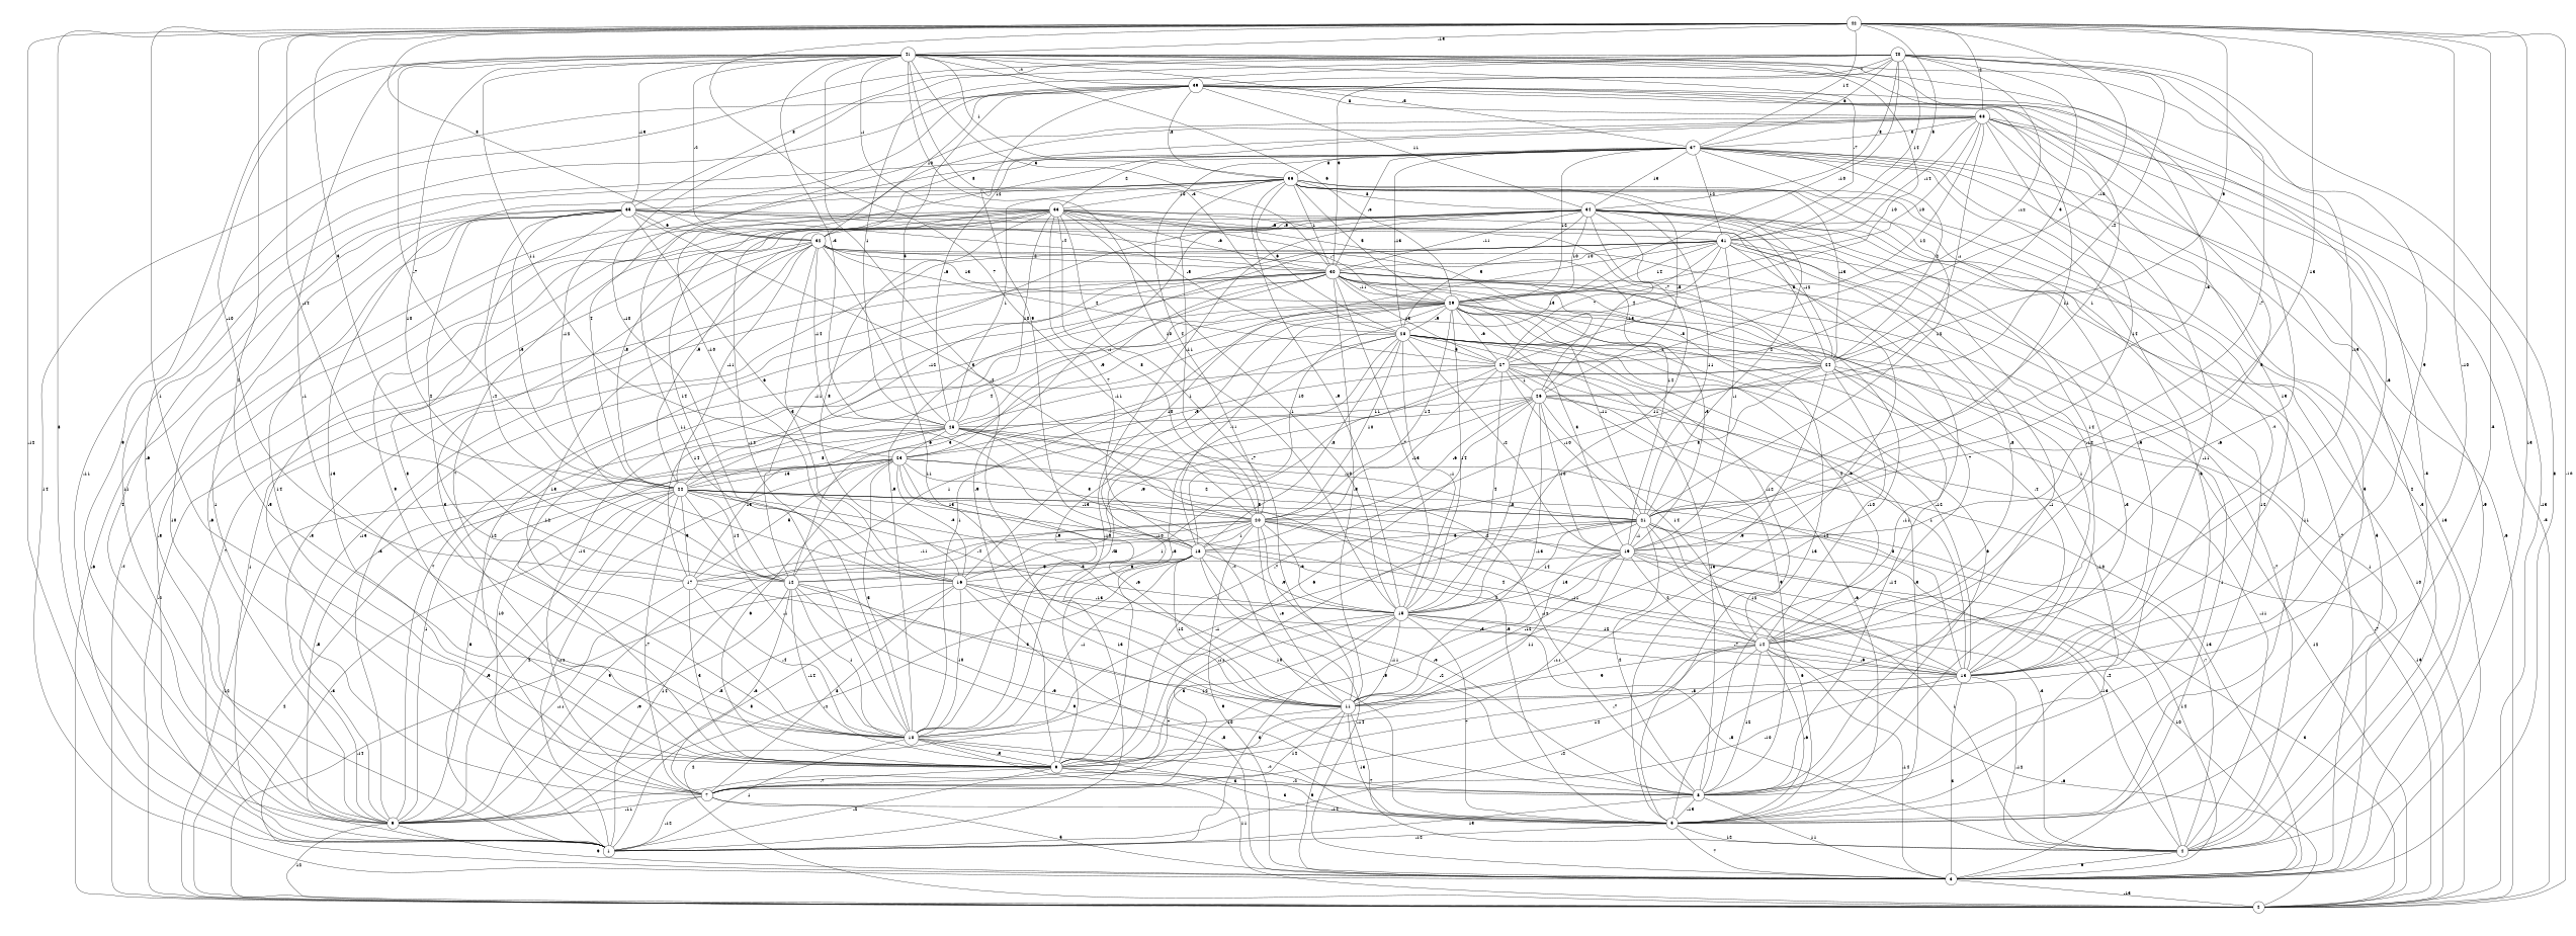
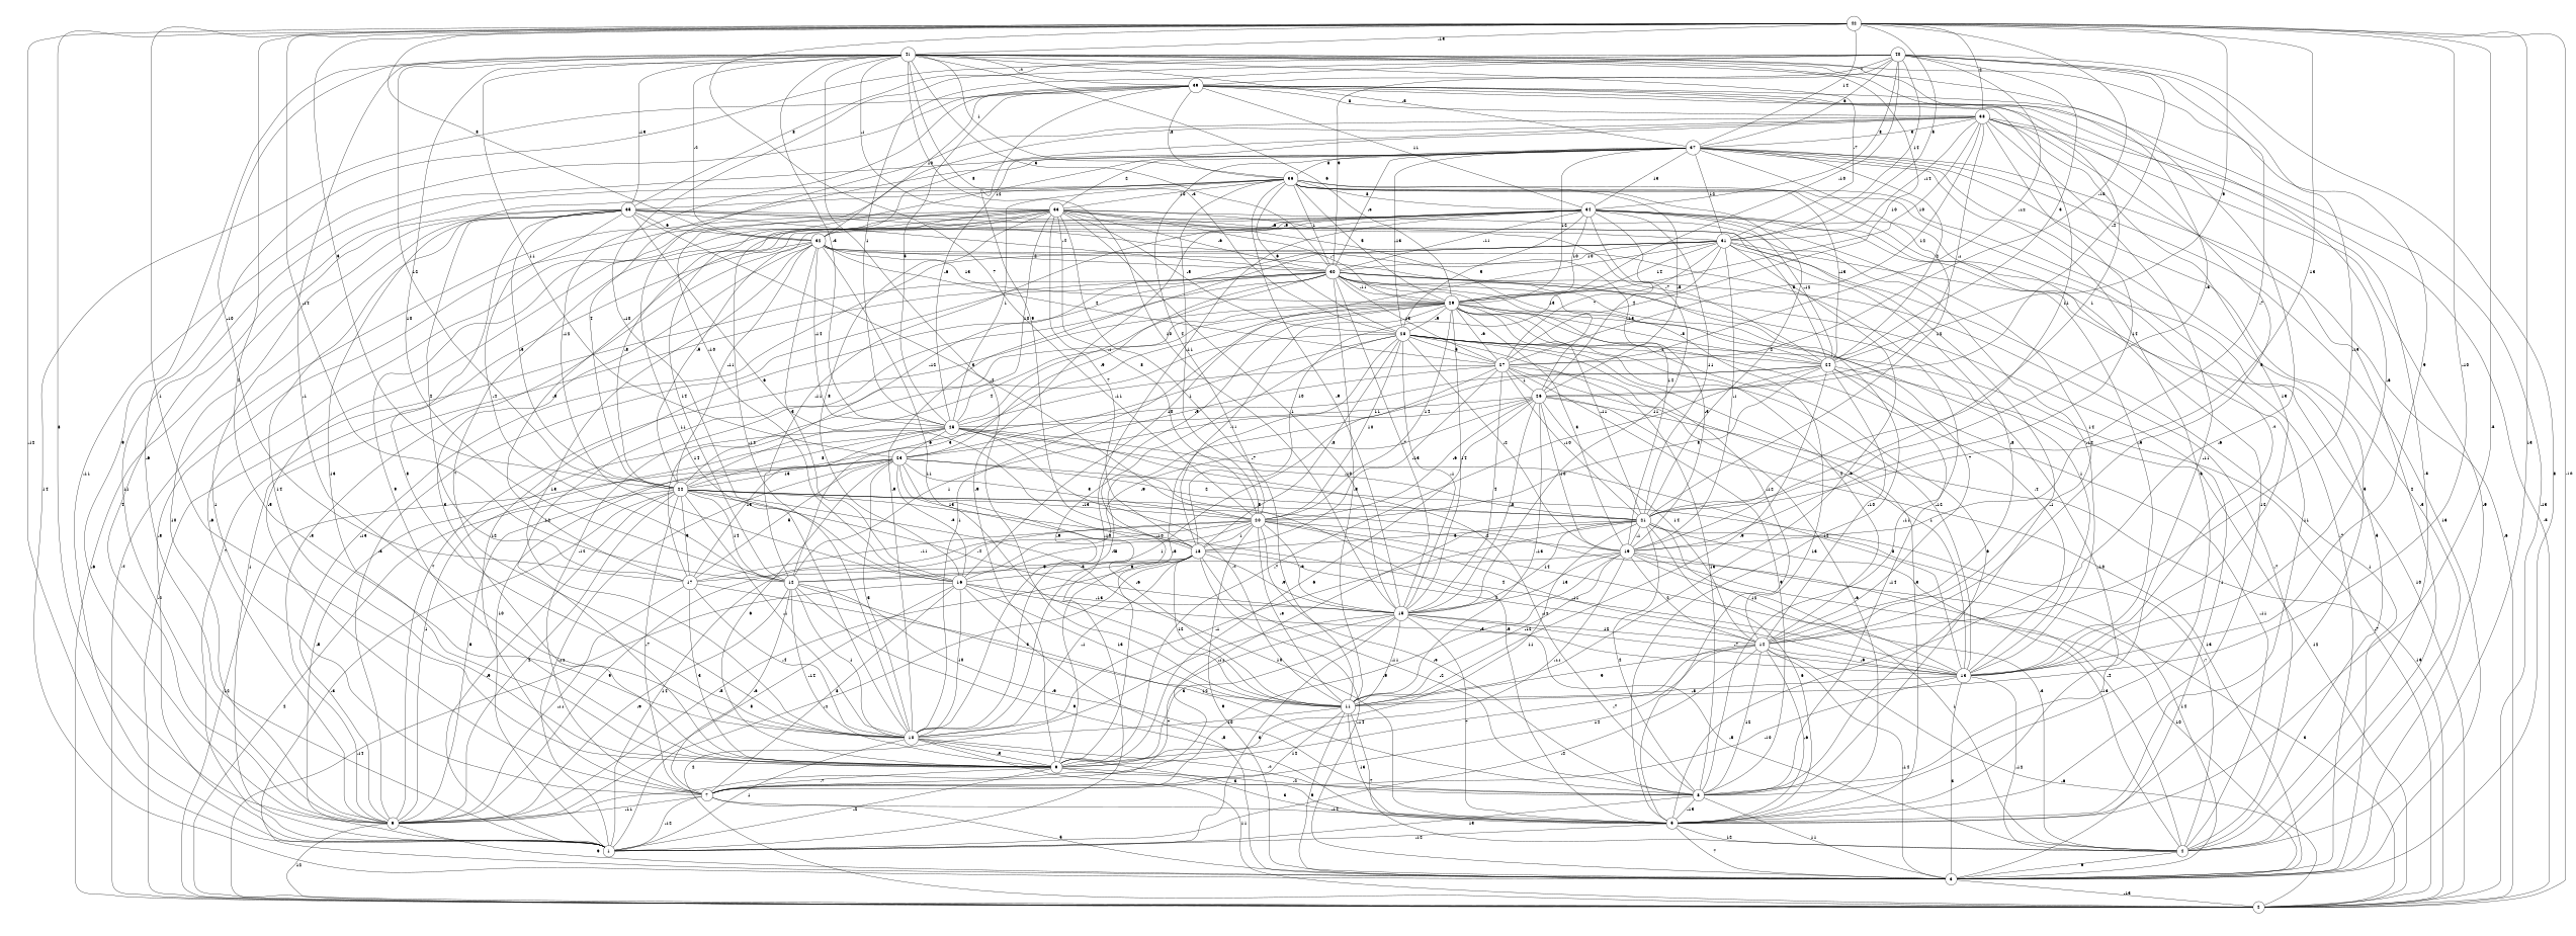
  graph {
    fontname="Helvetica,Arial,sans-serif"
    node [shape=circle]
    42
    1
    2
    4
    5
    6
    9
    10
    11
    12
    20
    21
    22
    24
    27
    31
    32
    37
    38
    41
    3
    8
    7
    13
    15
    17
    19
    18
    14
    23
    25
    26
    29
    30
    16
    28
    33
    36
    34
    35
    39
    40
    42 -- 1 [label=-12]
    42 -- 2 [label=-10]
    42 -- 4 [label=13]
    42 -- 5 [label=-5]
    42 -- 6 [label=8]
    42 -- 9 [label=1]
    42 -- 10 [label=4]
    42 -- 11 [label=-10]
    42 -- 12 [label=-14]
    42 -- 20 [label=7]
    42 -- 21 [label=13]
    42 -- 22 [label=3]
    42 -- 24 [label=9]
    42 -- 27 [label=-10]
    42 -- 31 [label=5]
    42 -- 32 [label=8]
    42 -- 37 [label=14]
    42 -- 38 [label=2]
    42 -- 41 [label=-13]
    4 -- 3 [label=9]
    5 -- 1 [label=-12]
    5 -- 4 [label=12]
    5 -- 3 [label=7]
    6 -- 2 [label=12]
    6 -- 3 [label=9]
    9 -- 1 [label=-2]
    9 -- 5 [label=3]
    9 -- 8 [label=-2]
    9 -- 7 [label=-7]
    10 -- 1 [label=1]
    10 -- 2 [label=11]
    10 -- 5 [label=3]
    10 -- 9 [label=-3]
    10 -- 8 [label=-2]
    11 -- 4 [label=7]
    11 -- 5 [label=13]
    11 -- 10 [label=10]
    11 -- 3 [label=9]
    11 -- 7 [label=12]
    12 -- 5 [label=9]
    12 -- 6 [label=-9]
    12 -- 9 [label=-14]
    12 -- 10 [label=1]
    12 -- 11 [label=3]
    12 -- 8 [label=-9]
    12 -- 7 [label=-6]
    20 -- 1 [label=14]
    20 -- 4 [label=-3]
    20 -- 6 [label=9]
    20 -- 11 [label=-8]
    20 -- 12 [label=8]
    20 -- 3 [label=9]
    20 -- 8 [label=-3]
    20 -- 13 [label=-11]
    20 -- 15 [label=-9]
    20 -- 17 [label=-11]
    20 -- 19 [label=-2]
    20 -- 18 [label=1]
    21 -- 4 [label=-13]
    21 -- 5 [label=6]
    21 -- 9 [label=11]
    21 -- 10 [label=-1]
    21 -- 3 [label=14]
    21 -- 8 [label=2]
    21 -- 7 [label=-11]
    21 -- 13 [label=12]
    21 -- 15 [label=14]
    21 -- 19 [label=-1]
    21 -- 18 [label=6]
    22 -- 1 [label=-9]
    22 -- 2 [label=2]
    22 -- 4 [label=-4]
    22 -- 5 [label=10]
    22 -- 6 [label=2]
    22 -- 10 [label=-1]
    22 -- 12 [label=14]
    22 -- 20 [label=-13]
    22 -- 21 [label=8]
    22 -- 3 [label=-3]
    22 -- 7 [label=-7]
    22 -- 13 [label=4]
    22 -- 15 [label=-4]
    22 -- 17 [label=9]
    24 -- 1 [label=10]
    24 -- 2 [label=12]
    24 -- 4 [label=-11]
    24 -- 9 [label=-7]
    24 -- 10 [label=-2]
    24 -- 11 [label=-9]
    24 -- 20 [label=8]
    24 -- 8 [label=-14]
    24 -- 14 [label=-10]
    27 -- 5 [label=-6]
    27 -- 10 [label=1]
    27 -- 21 [label=-10]
    27 -- 8 [label=9]
    27 -- 13 [label=1]
    27 -- 15 [label=4]
    27 -- 18 [label=-13]
    27 -- 23 [label=-5]
    27 -- 25 [label=-11]
    27 -- 26 [label=1]
    31 -- 2 [label=10]
    31 -- 6 [label=-13]
    31 -- 10 [label=-9]
    31 -- 11 [label=-6]
    31 -- 22 [label=-12]
    31 -- 27 [label=7]
    31 -- 3 [label=1]
    31 -- 19 [label=-1]
    31 -- 18 [label=10]
    31 -- 14 [label=-8]
    31 -- 29 [label=14]
    31 -- 30 [label=10]
    31 -- 16 [label=10]
    32 -- 1 [label=7]
    32 -- 5 [label=12]
    32 -- 6 [label=-3]
    32 -- 9 [label=3]
    32 -- 10 [label=13]
    32 -- 11 [label=11]
    32 -- 22 [label=-11]
    32 -- 27 [label=2]
    32 -- 8 [label=-11]
    32 -- 25 [label=-14]
    32 -- 29 [label=13]
    32 -- 30 [label=2]
    32 -- 16 [label=3]
    37 -- 2 [label=-6]
    37 -- 4 [label=-3]
    37 -- 5 [label=5]
    37 -- 6 [label=11]
    37 -- 10 [label=-14]
    37 -- 20 [label=4]
    37 -- 21 [label=12]
    37 -- 22 [label=4]
    37 -- 24 [label=2]
    37 -- 31 [label=12]
    37 -- 3 [label=13]
    37 -- 8 [label=6]
    37 -- 29 [label=12]
    37 -- 30 [label=-3]
    37 -- 28 [label=-13]
    37 -- 33 [label=2]
    37 -- 36 [label=8]
    37 -- 34 [label=13]
    38 -- 2 [label=-5]
    38 -- 4 [label=2]
    38 -- 10 [label=11]
    38 -- 27 [label=12]
    38 -- 31 [label=-14]
    38 -- 32 [label=8]
    38 -- 37 [label=3]
    38 -- 3 [label=-9]
    38 -- 8 [label=-11]
    38 -- 13 [label=13]
    38 -- 19 [label=14]
    38 -- 25 [label=-6]
    38 -- 26 [label=-1]
    38 -- 29 [label=10]
    38 -- 16 [label=-10]
    41 -- 5 [label=-6]
    41 -- 6 [label=9]
    41 -- 10 [label=-1]
    41 -- 11 [label=-4]
    41 -- 12 [label=10]
    41 -- 21 [label=-3]
-   41 -- 22 [label=-7]
+   41 -- 22 [label=12]
    41 -- 27 [label=10]
    41 -- 31 [label=-7]
    41 -- 32 [label=-2]
    41 -- 37 [label=-5]
    41 -- 13 [label=9]
    41 -- 15 [label=10]
    41 -- 17 [label=-10]
    41 -- 19 [label=1]
    41 -- 23 [label=11]
    41 -- 25 [label=-3]
    41 -- 29 [label=6]
    41 -- 30 [label=3]
    41 -- 28 [label=-3]
    41 -- 33 [label=-1]
    41 -- 36 [label=1]
    41 -- 35 [label=-13]
    41 -- 39 [label=-2]
    3 -- 2 [label=-13]
    8 -- 1 [label=13]
    8 -- 5 [label=-13]
    8 -- 3 [label=11]
    7 -- 1 [label=-12]
    7 -- 5 [label=-14]
    7 -- 6 [label=-11]
    7 -- 3 [label=5]
    13 -- 4 [label=-12]
    13 -- 11 [label=-8]
    13 -- 3 [label=3]
    13 -- 7 [label=-10]
    15 -- 1 [label=3]
    15 -- 2 [label=2]
    15 -- 4 [label=-5]
    15 -- 5 [label=7]
    15 -- 6 [label=7]
    15 -- 9 [label=3]
    15 -- 11 [label=-11]
    15 -- 13 [label=-7]
    15 -- 14 [label=12]
    17 -- 6 [label=-11]
    17 -- 9 [label=3]
    17 -- 10 [label=-4]
    17 -- 8 [label=12]
    19 -- 2 [label=3]
    19 -- 4 [label=1]
    19 -- 9 [label=-11]
    19 -- 11 [label=-12]
    19 -- 12 [label=-5]
    19 -- 3 [label=10]
    19 -- 7 [label=-9]
    19 -- 15 [label=13]
    19 -- 14 [label=2]
    18 -- 1 [label=-4]
    18 -- 6 [label=-5]
    18 -- 10 [label=-1]
    18 -- 11 [label=12]
    18 -- 3 [label=-14]
    18 -- 8 [label=-2]
    18 -- 15 [label=-9]
    18 -- 17 [label=9]
    18 -- 14 [label=4]
    18 -- 16 [label=9]
    14 -- 1 [label=-2]
    14 -- 2 [label=-6]
    14 -- 5 [label=-6]
    14 -- 9 [label=-7]
    14 -- 11 [label=9]
    14 -- 3 [label=-14]
    14 -- 8 [label=12]
    14 -- 7 [label=14]
    14 -- 13 [label=-6]
    23 -- 1 [label=-12]
    23 -- 2 [label=12]
    23 -- 4 [label=-7]
    23 -- 6 [label=6]
    23 -- 9 [label=6]
    23 -- 10 [label=5]
    23 -- 11 [label=-6]
    23 -- 20 [label=3]
    23 -- 21 [label=2]
    23 -- 22 [label=13]
    23 -- 17 [label=5]
    23 -- 18 [label=13]
    23 -- 16 [label=-8]
    25 -- 1 [label=-5]
    25 -- 5 [label=-6]
    25 -- 6 [label=1]
    25 -- 11 [label=-2]
    25 -- 21 [label=-10]
    25 -- 22 [label=8]
    25 -- 8 [label=-12]
    25 -- 13 [label=8]
    25 -- 17 [label=13]
    25 -- 23 [label=6]
    26 -- 2 [label=13]
    26 -- 9 [label=6]
    26 -- 11 [label=-13]
    26 -- 12 [label=1]
    26 -- 20 [label=-6]
    26 -- 3 [label=13]
    26 -- 15 [label=-8]
    26 -- 19 [label=10]
    26 -- 14 [label=14]
    26 -- 25 [label=11]
    26 -- 16 [label=-9]
    29 -- 5 [label=-10]
    29 -- 6 [label=7]
    29 -- 9 [label=-10]
    29 -- 10 [label=1]
    29 -- 12 [label=3]
    29 -- 20 [label=14]
    29 -- 21 [label=-11]
    29 -- 22 [label=4]
    29 -- 24 [label=-8]
    29 -- 27 [label=-6]
    29 -- 8 [label=6]
    29 -- 7 [label=-12]
    29 -- 13 [label=-4]
    29 -- 15 [label=14]
    29 -- 19 [label=3]
    29 -- 18 [label=-11]
    29 -- 14 [label=4]
    29 -- 28 [label=-9]
    30 -- 1 [label=1]
    30 -- 2 [label=-2]
    30 -- 4 [label=-7]
    30 -- 5 [label=13]
    30 -- 6 [label=-3]
    30 -- 9 [label=12]
    30 -- 11 [label=-3]
    30 -- 24 [label=-13]
    30 -- 27 [label=13]
    30 -- 3 [label=1]
    30 -- 7 [label=12]
    30 -- 13 [label=1]
    30 -- 15 [label=-7]
    30 -- 19 [label=-3]
    30 -- 14 [label=7]
    30 -- 23 [label=-9]
    30 -- 25 [label=-1]
    30 -- 29 [label=-11]
    16 -- 2 [label=-14]
    16 -- 6 [label=8]
    16 -- 10 [label=10]
    16 -- 11 [label=13]
    16 -- 3 [label=-5]
    16 -- 7 [label=8]
    16 -- 13 [label=-3]
    16 -- 15 [label=-13]
    28 -- 2 [label=-7]
    28 -- 5 [label=-3]
    28 -- 9 [label=-6]
    28 -- 10 [label=-9]
    28 -- 20 [label=10]
    28 -- 24 [label=1]
    28 -- 27 [label=5]
    28 -- 8 [label=13]
    28 -- 13 [label=-12]
    28 -- 15 [label=-1]
    28 -- 17 [label=14]
    28 -- 19 [label=-2]
    28 -- 18 [label=-8]
    28 -- 14 [label=-12]
    28 -- 23 [label=1]
    33 -- 1 [label=-8]
    33 -- 2 [label=-4]
    33 -- 6 [label=-6]
    33 -- 9 [label=9]
    33 -- 10 [label=7]
    33 -- 11 [label=-7]
    33 -- 12 [label=14]
    33 -- 20 [label=8]
    33 -- 22 [label=-8]
    33 -- 24 [label=5]
    33 -- 31 [label=-6]
    33 -- 13 [label=-14]
    33 -- 15 [label=1]
    33 -- 18 [label=7]
    33 -- 25 [label=10]
    33 -- 26 [label=13]
    33 -- 29 [label=-7]
    33 -- 30 [label=-6]
    33 -- 16 [label=8]
    33 -- 28 [label=-5]
    36 -- 5 [label=12]
    36 -- 6 [label=4]
    36 -- 9 [label=13]
    36 -- 20 [label=-11]
    36 -- 21 [label=2]
    36 -- 24 [label=-13]
    36 -- 3 [label=-7]
    36 -- 13 [label=-2]
    36 -- 15 [label=-9]
    36 -- 25 [label=1]
    36 -- 26 [label=-5]
    36 -- 29 [label=5]
    36 -- 30 [label=1]
    36 -- 28 [label=6]
    36 -- 33 [label=10]
    36 -- 34 [label=8]
    36 -- 35 [label=12]
    34 -- 1 [label=-10]
    34 -- 4 [label=5]
    34 -- 5 [label=11]
    34 -- 9 [label=-9]
    34 -- 12 [label=-11]
    34 -- 21 [label=11]
    34 -- 22 [label=-5]
    34 -- 24 [label=-12]
    34 -- 32 [label=-9]
    34 -- 7 [label=-5]
    34 -- 13 [label=-5]
    34 -- 15 [label=11]
-   34 -- 8 [label=-3]
+   34 -- 17 [label=-3]
    34 -- 14 [label=14]
    34 -- 26 [label=4]
    34 -- 29 [label=10]
    34 -- 30 [label=-11]
    34 -- 28 [label=5]
    35 -- 2 [label=-6]
    35 -- 6 [label=10]
    35 -- 9 [label=14]
    35 -- 10 [label=8]
    35 -- 12 [label=-4]
    35 -- 20 [label=3]
    35 -- 22 [label=-3]
    35 -- 24 [label=-7]
    35 -- 32 [label=6]
    35 -- 8 [label=-1]
    35 -- 7 [label=1]
    35 -- 17 [label=2]
    35 -- 19 [label=14]
    35 -- 18 [label=6]
    35 -- 30 [label=-4]
    39 -- 1 [label=-11]
    39 -- 2 [label=-13]
    39 -- 4 [label=-5]
    39 -- 21 [label=11]
    39 -- 32 [label=10]
    39 -- 38 [label=8]
    39 -- 3 [label=14]
    39 -- 13 [label=-6]
    39 -- 18 [label=9]
    39 -- 14 [label=6]
    39 -- 25 [label=5]
    39 -- 16 [label=-12]
    39 -- 36 [label=-8]
    39 -- 34 [label=11]
    40 -- 1 [label=-6]
    40 -- 24 [label=3]
    40 -- 27 [label=-12]
    40 -- 31 [label=14]
    40 -- 37 [label=6]
    40 -- 3 [label=8]
    40 -- 19 [label=-7]
    40 -- 14 [label=-13]
    40 -- 25 [label=1]
    40 -- 26 [label=-4]
    40 -- 29 [label=-10]
    40 -- 30 [label=9]
    40 -- 16 [label=-10]
    40 -- 34 [label=8]
    40 -- 35 [label=8]
    40 -- 39 [label=7]
  }
